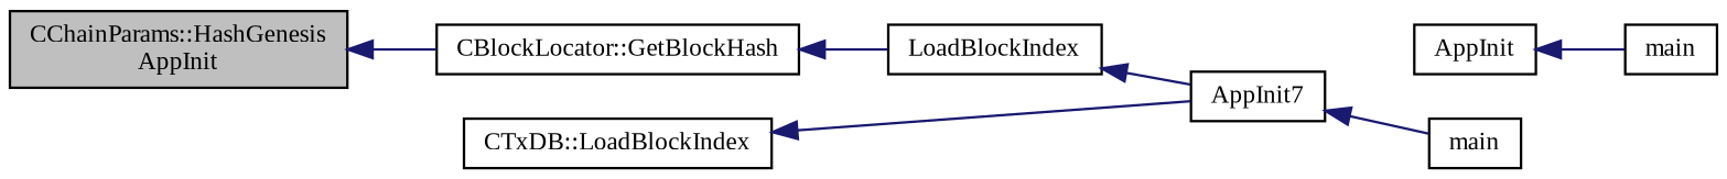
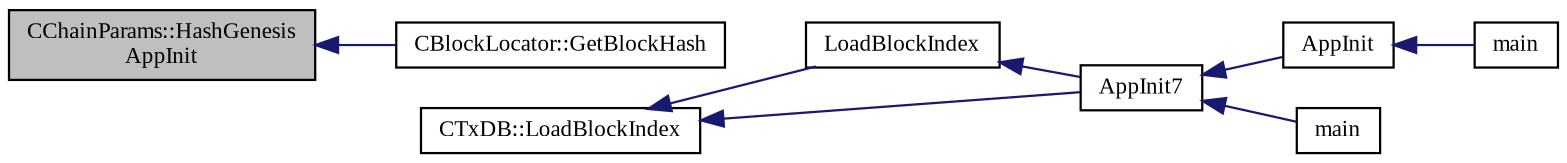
  digraph {
    fontname="Liberation Serif"
    rankdir=LR
    node [color=black fillcolor=white fontname="Liberation Serif" fontsize=10 shape=record style=filled]
    edge [color=midnightblue dir=back fontname="Liberation Serif" fontsize=10 labelfontname=Helvetica labelfontsize=10 style=solid]
    n1 [fillcolor=grey75 fontcolor=black height=0.2 label="CChainParams::HashGenesis\lAppInit" width=0.4]
    n2 [height=0.2 label="CBlockLocator::GetBlockHash" width=0.4]
    n3 [height=0.2 label="CTxDB::LoadBlockIndex" width=0.4]
    n4 [height=0.2 label=AppInit7 width=0.4]
    n5 [height=0.2 label=LoadBlockIndex width=0.4]
    n6 [height=0.2 label=AppInit width=0.4]
    n7 [height=0.2 label=main width=0.4]
    n8 [height=0.2 label=main width=0.4]
    n1 -> n2
    n3 -> n4
-   n2 -> n5
+   n3 -> n5
+   n4 -> n6
    n4 -> n7
    n5 -> n4
    n6 -> n8
  }
